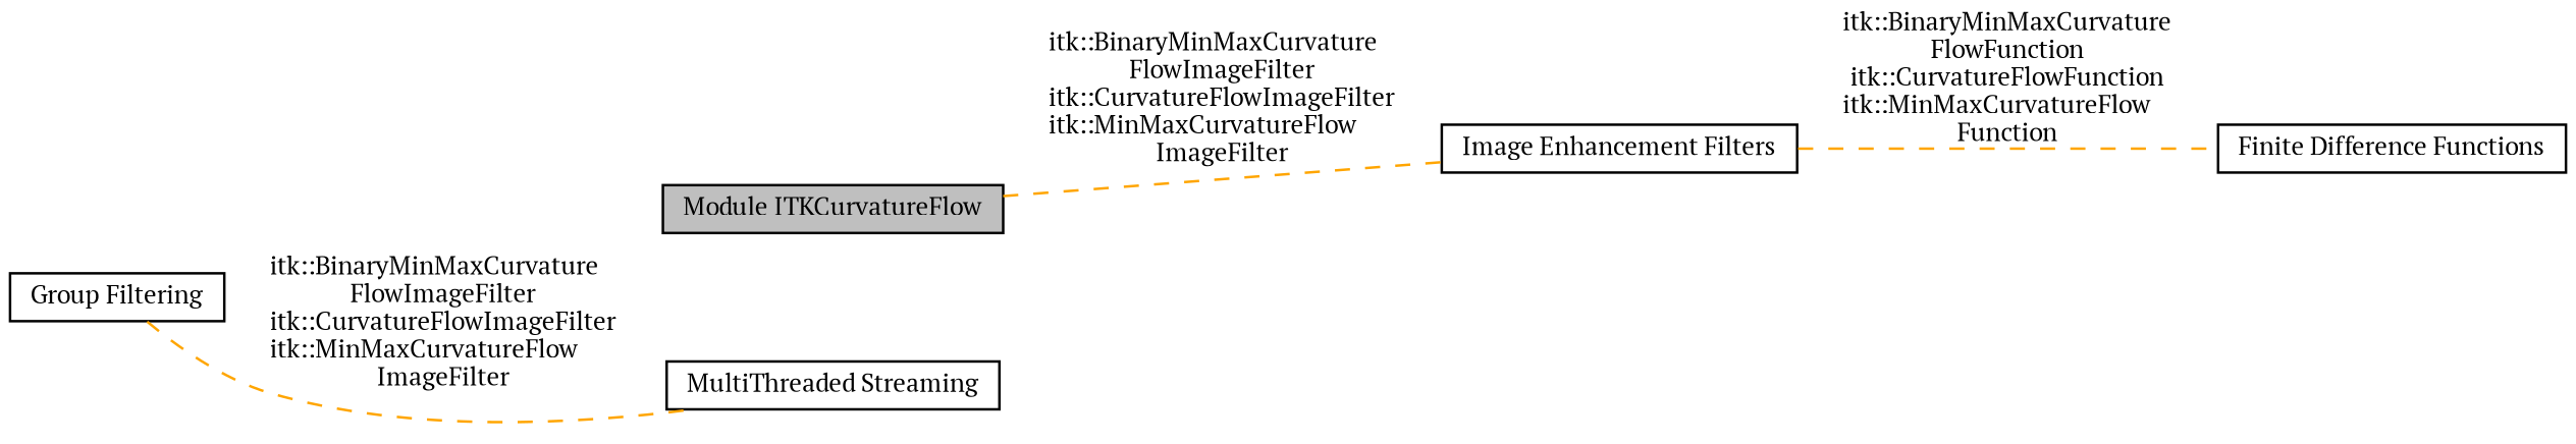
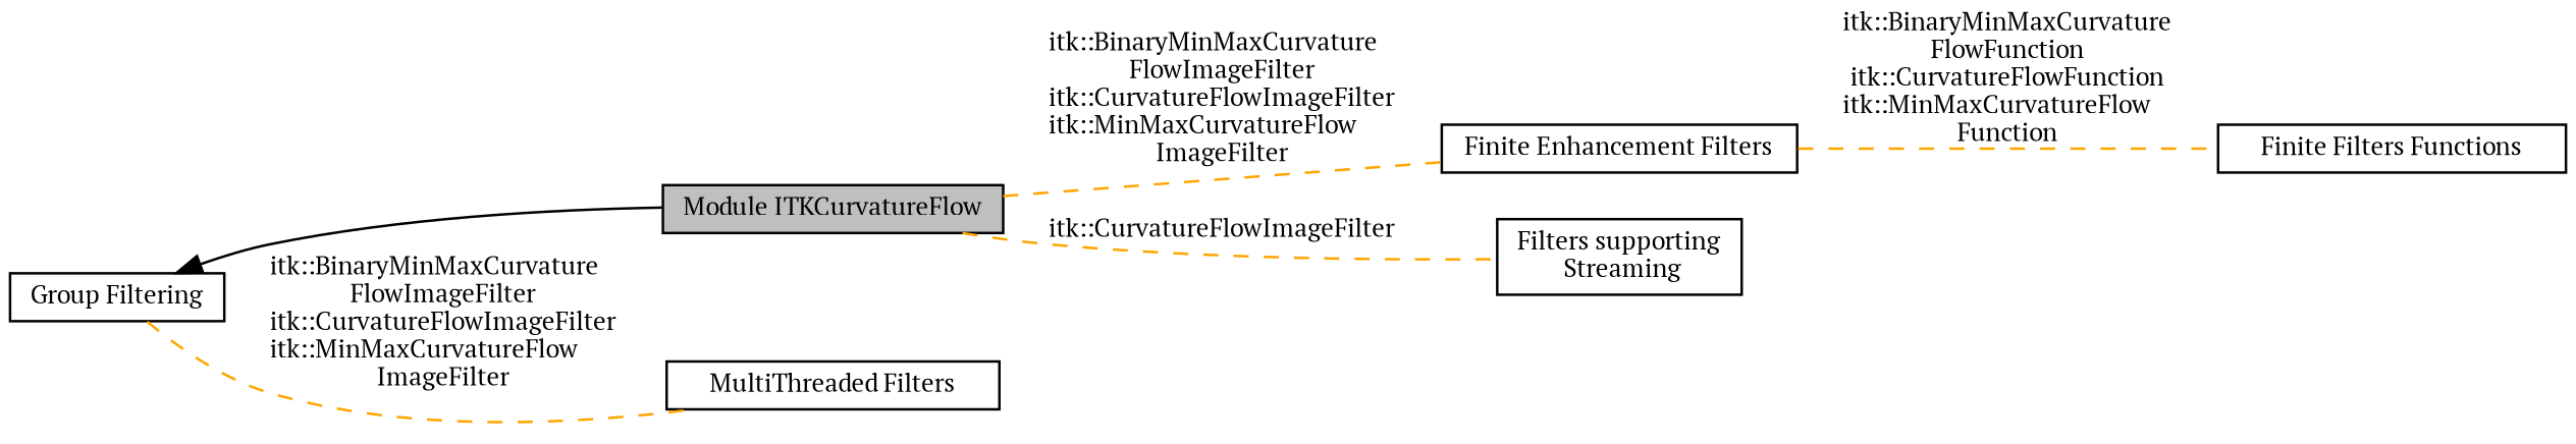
  digraph {
    fontname="PT Serif"
    rankdir=LR
    node [color=black fillcolor=white fontname="PT Serif" fontsize=10 shape=box style=filled]
    edge [dir=none fontname="PT Serif" fontsize=10 labelfontname=Helvetica labelfontsize=10 shape=plaintext style=dashed color=orange]
-   n1 [height=0.2 label="Finite Difference Functions" width=0.4]
+   n1 [height=0.2 label="Finite Filters Functions" width=0.4]
    n2 [height=0.2 label="Group Filtering" width=0.4]
    n3 [fillcolor=grey75 fontcolor=black height=0.2 label="Module ITKCurvatureFlow" width=0.4]
-   n4 [height=0.2 label="MultiThreaded Streaming" width=0.4]
-   n5 [height=0.2 label="Image Enhancement Filters" width=0.4]
+   n4 [height=0.2 label="MultiThreaded Filters" width=0.4]
+   n5 [height=0.2 label="Finite Enhancement Filters" width=0.4]
+   n6 [height=0.2 label="Filters supporting\l Streaming" width=0.4]
+   n2 -> n3 [dir=back style=solid color=""]
    n2 -> n4 [label="itk::BinaryMinMaxCurvature\lFlowImageFilter\nitk::CurvatureFlowImageFilter\nitk::MinMaxCurvatureFlow\lImageFilter"]
    n3 -> n5 [label="itk::BinaryMinMaxCurvature\lFlowImageFilter\nitk::CurvatureFlowImageFilter\nitk::MinMaxCurvatureFlow\lImageFilter"]
+   n3 -> n6 [label="itk::CurvatureFlowImageFilter"]
    n5 -> n1 [label="itk::BinaryMinMaxCurvature\lFlowFunction\nitk::CurvatureFlowFunction\nitk::MinMaxCurvatureFlow\lFunction"]
  }
